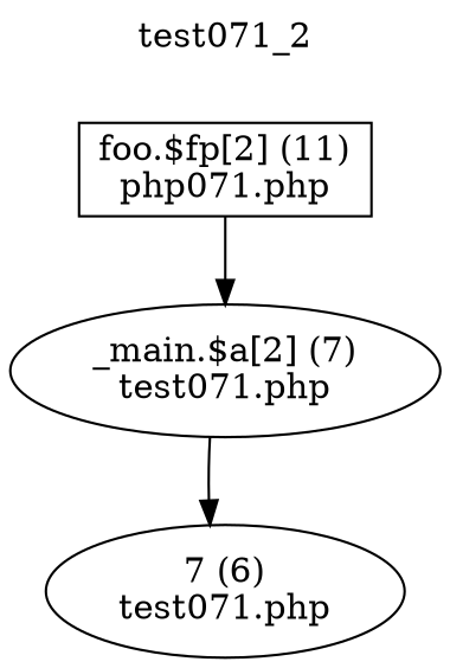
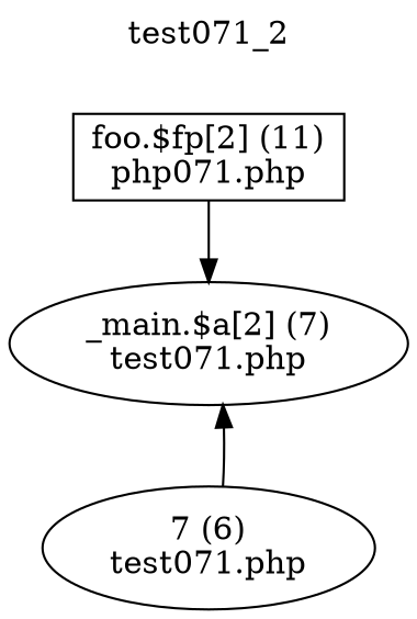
  digraph {
    label=test071_2
    labelloc=t
    node [shape=ellipse]
    n1 [label="foo.$fp[2] (11)\nphp071.php" shape=box]
    n2 [label="_main.$a[2] (7)\ntest071.php"]
    n3 [label="7 (6)\ntest071.php"]
    n1 -> n2
-   n2 -> n3
+   n3 -> n2
  }
